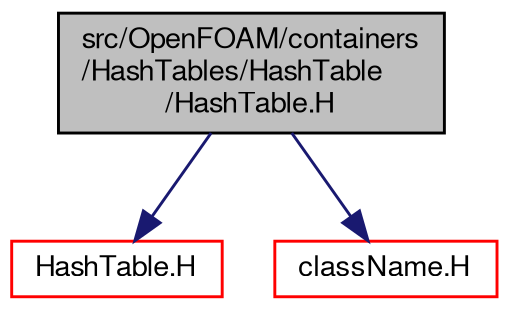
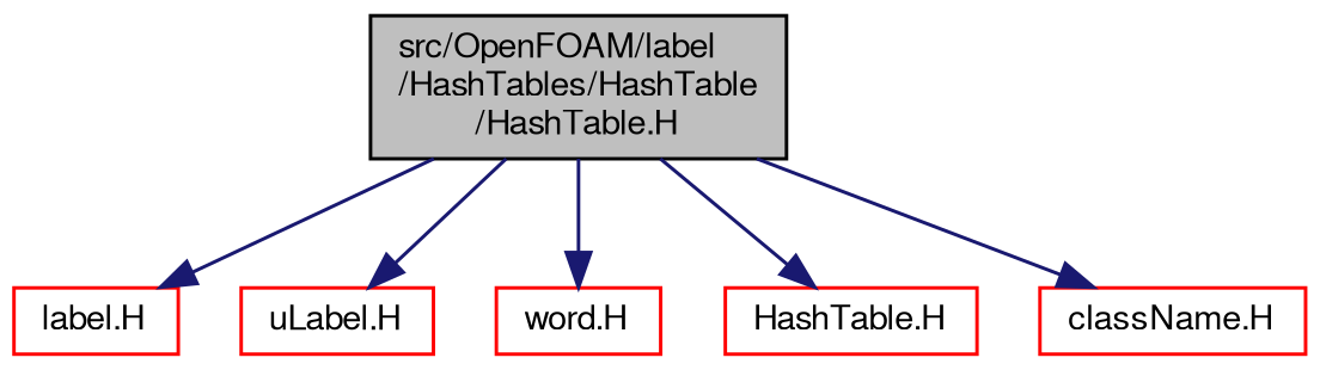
  digraph {
    node [color=red fontname=FreeSans fontsize=10 shape=record]
    edge [color=midnightblue fontname=FreeSans fontsize=10 labelfontname=FreeSans labelfontsize=10 style=solid]
-   n1 [color=black fillcolor=grey75 fontcolor=black height=0.2 label="src/OpenFOAM/containers\l/HashTables/HashTable\l/HashTable.H" style=filled width=0.4]
+   n1 [color=black fillcolor=grey75 fontcolor=black height=0.2 label="src/OpenFOAM/label\l/HashTables/HashTable\l/HashTable.H" style=filled width=0.4]
+   n2 [height=0.2 label="label.H" width=0.4]
+   n3 [height=0.2 label="uLabel.H" width=0.4]
+   n4 [height=0.2 label="word.H" width=0.4]
    n5 [height=0.2 label="HashTable.H" width=0.4]
    n6 [height=0.2 label="className.H" width=0.4]
+   n1 -> n2
+   n1 -> n3
+   n1 -> n4
    n1 -> n5
    n1 -> n6
  }
